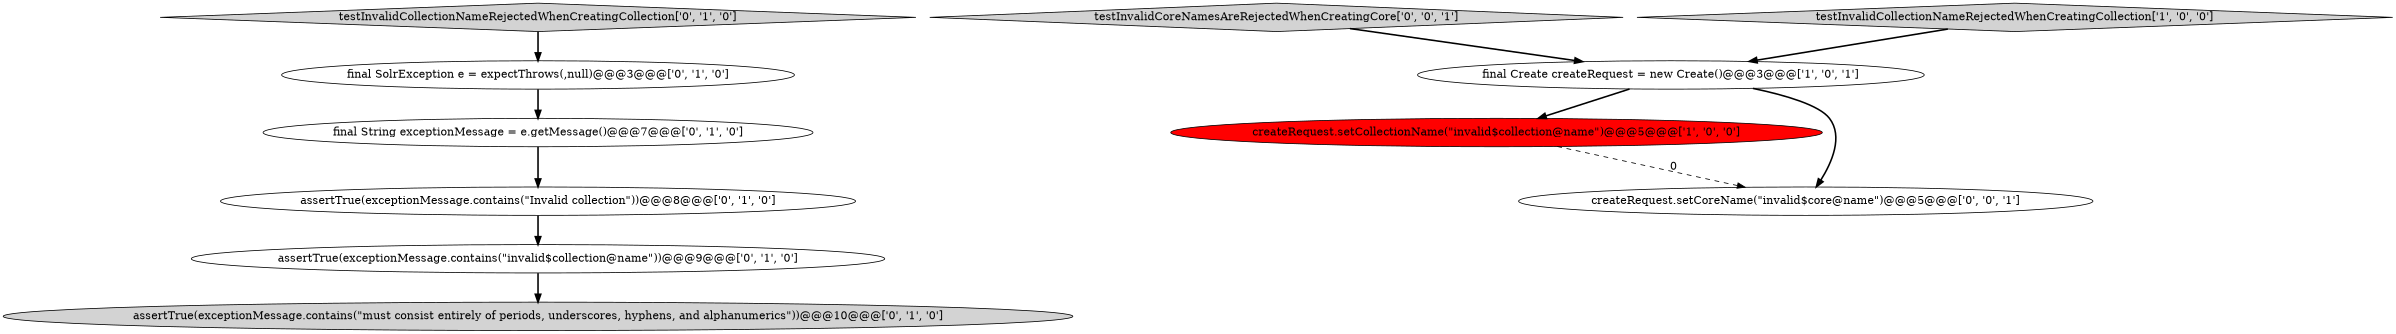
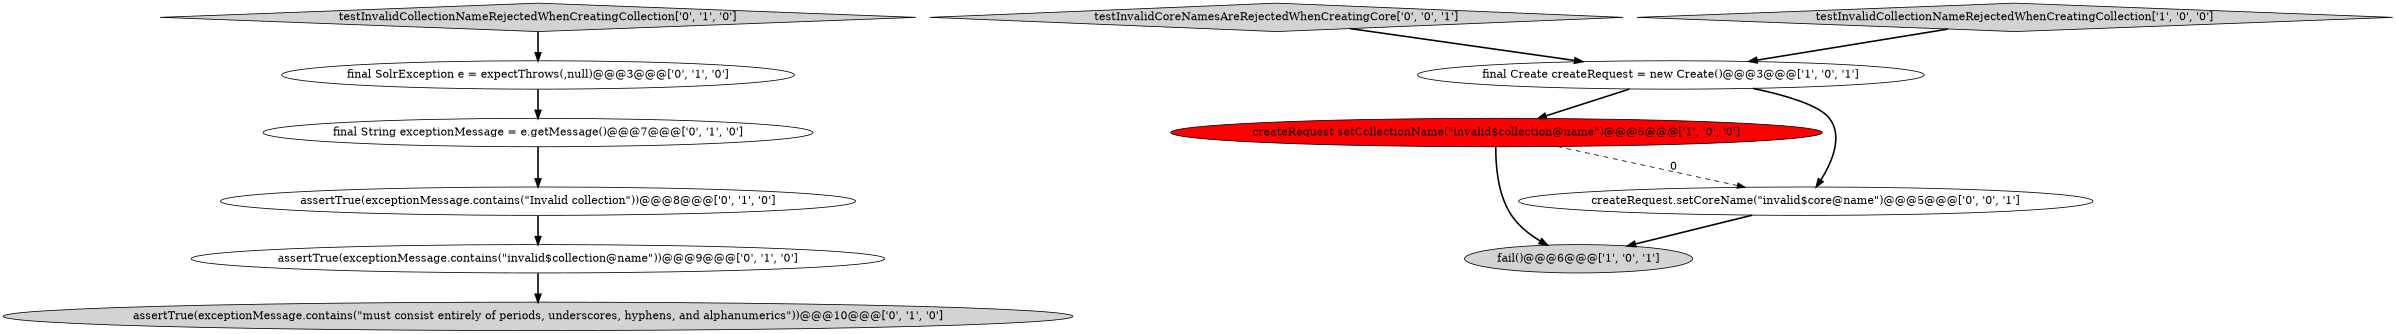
  digraph {
    node [fillcolor=white shape=ellipse style=filled]
    edge [style=bold]
    n1 [label="final SolrException e = expectThrows(,null)@@@3@@@['0', '1', '0']"]
    n2 [label="final String exceptionMessage = e.getMessage()@@@7@@@['0', '1', '0']"]
    n3 [label="assertTrue(exceptionMessage.contains(\"Invalid collection\"))@@@8@@@['0', '1', '0']"]
    n4 [label="assertTrue(exceptionMessage.contains(\"invalid$collection@name\"))@@@9@@@['0', '1', '0']"]
    n5 [fillcolor=red label="createRequest.setCollectionName(\"invalid$collection@name\")@@@5@@@['1', '0', '0']"]
+   n6 [fillcolor=lightgray label="fail()@@@6@@@['1', '0', '1']"]
    n7 [label="createRequest.setCoreName(\"invalid$core@name\")@@@5@@@['0', '0', '1']"]
    n8 [fillcolor=lightgray label="assertTrue(exceptionMessage.contains(\"must consist entirely of periods, underscores, hyphens, and alphanumerics\"))@@@10@@@['0', '1', '0']"]
    n9 [fillcolor=lightgray label="testInvalidCoreNamesAreRejectedWhenCreatingCore['0', '0', '1']" shape=diamond]
    n10 [label="final Create createRequest = new Create()@@@3@@@['1', '0', '1']"]
    n11 [fillcolor=lightgray label="testInvalidCollectionNameRejectedWhenCreatingCollection['0', '1', '0']" shape=diamond]
    n12 [fillcolor=lightgray label="testInvalidCollectionNameRejectedWhenCreatingCollection['1', '0', '0']" shape=diamond]
    n1 -> n2
    n2 -> n3
    n3 -> n4
    n4 -> n8
+   n5 -> n6
    n5 -> n7 [label=0 style=dashed]
+   n7 -> n6
    n9 -> n10
    n10 -> n5
    n10 -> n7
    n11 -> n1
    n12 -> n10
  }
